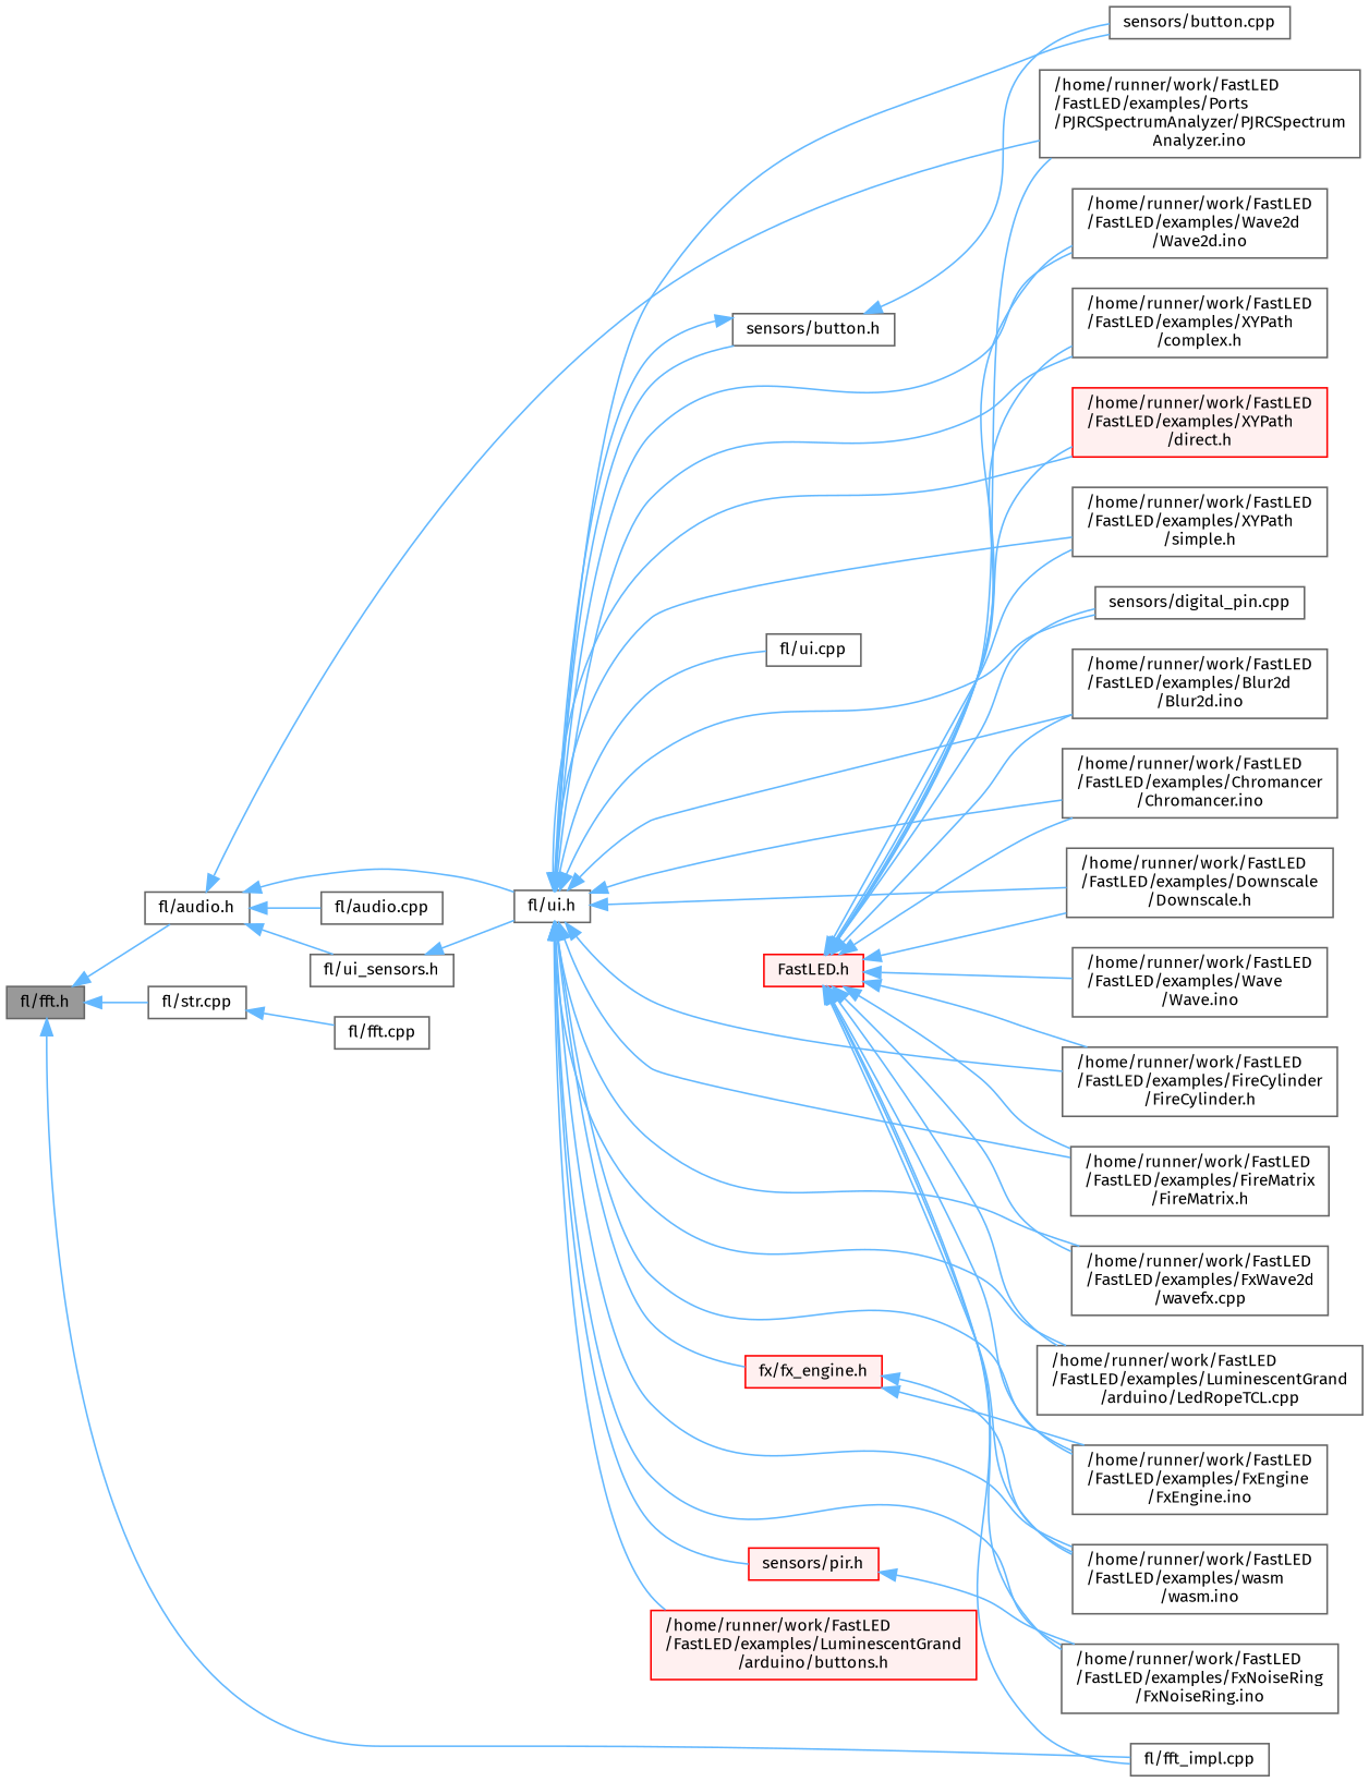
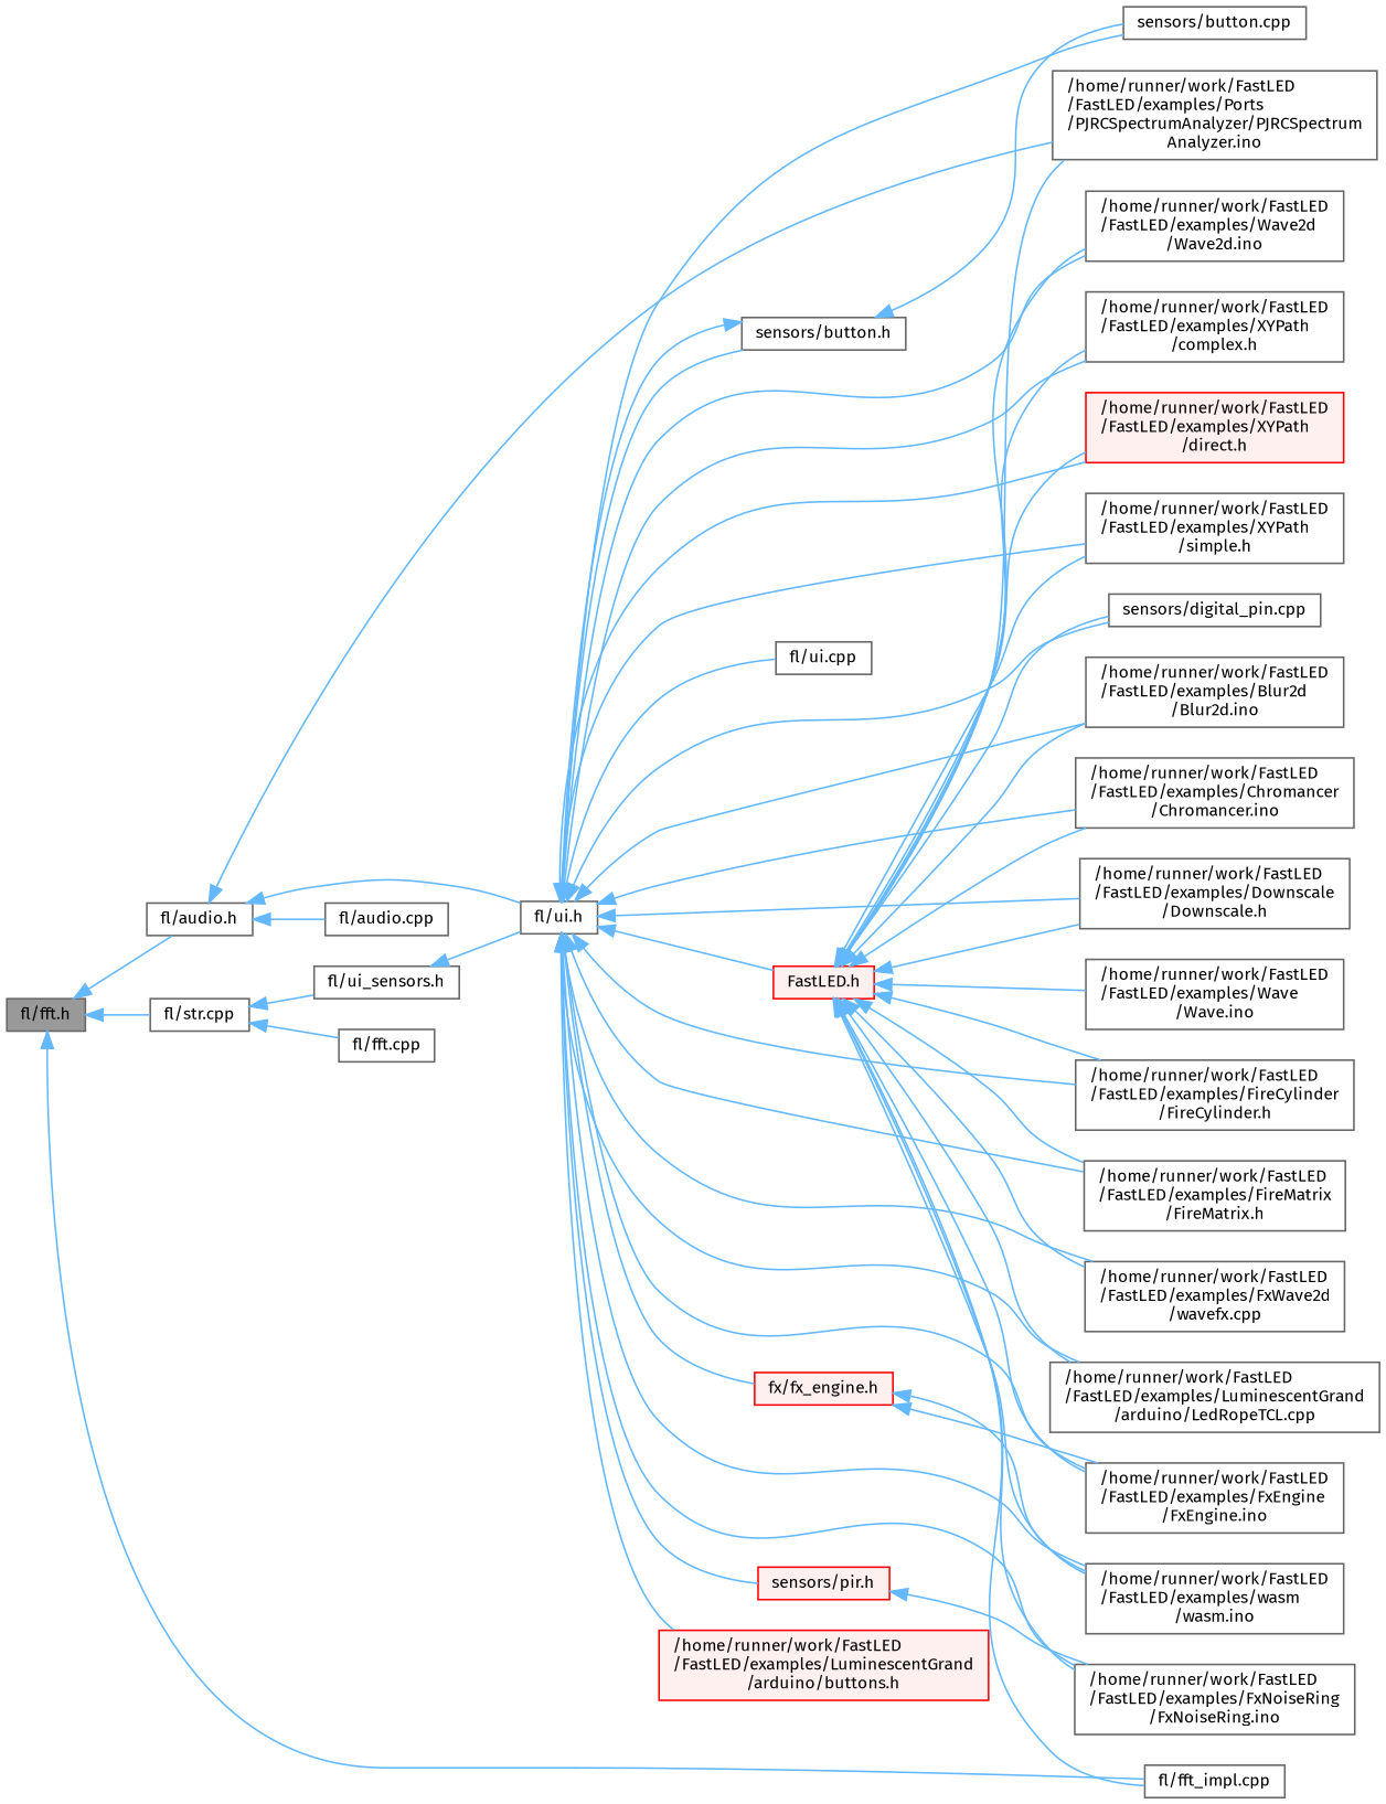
  digraph {
    fontname="Fira Sans"
    rankdir=LR
    node [color=grey40 fillcolor=white fontname="Fira Sans" fontsize=10 shape=box style=filled]
    edge [color=steelblue1 dir=back fontname="Fira Sans" fontsize=10 labelfontname=Helvetica labelfontsize=10 style=solid]
    n1 [color=gray40 fillcolor=grey60 fontcolor=black height=0.2 label="fl/fft.h" width=0.4]
    n2 [height=0.2 label="fl/audio.h" width=0.4]
    n3 [height=0.2 label="fl/fft_impl.cpp" width=0.4]
    n4 [height=0.2 label="fl/str.cpp" width=0.4]
    n5 [height=0.2 label="/home/runner/work/FastLED\l/FastLED/examples/Ports\l/PJRCSpectrumAnalyzer/PJRCSpectrum\lAnalyzer.ino" width=0.4]
    n6 [height=0.2 label="fl/audio.cpp" width=0.4]
    n7 [height=0.2 label="fl/ui.h" width=0.4]
    n8 [height=0.2 label="fl/ui_sensors.h" width=0.4]
    n9 [height=0.2 label="fl/fft.cpp" width=0.4]
    n10 [height=0.2 label="/home/runner/work/FastLED\l/FastLED/examples/Blur2d\l/Blur2d.ino" width=0.4]
    n11 [height=0.2 label="/home/runner/work/FastLED\l/FastLED/examples/Chromancer\l/Chromancer.ino" width=0.4]
    n12 [height=0.2 label="/home/runner/work/FastLED\l/FastLED/examples/Downscale\l/Downscale.h" width=0.4]
    n13 [height=0.2 label="/home/runner/work/FastLED\l/FastLED/examples/FireCylinder\l/FireCylinder.h" width=0.4]
    n14 [height=0.2 label="/home/runner/work/FastLED\l/FastLED/examples/FireMatrix\l/FireMatrix.h" width=0.4]
    n15 [height=0.2 label="/home/runner/work/FastLED\l/FastLED/examples/FxEngine\l/FxEngine.ino" width=0.4]
    n16 [height=0.2 label="/home/runner/work/FastLED\l/FastLED/examples/FxNoiseRing\l/FxNoiseRing.ino" width=0.4]
    n17 [height=0.2 label="/home/runner/work/FastLED\l/FastLED/examples/FxWave2d\l/wavefx.cpp" width=0.4]
    n18 [height=0.2 label="/home/runner/work/FastLED\l/FastLED/examples/LuminescentGrand\l/arduino/LedRopeTCL.cpp" width=0.4]
    n19 [color=red fillcolor="#FFF0F0" height=0.2 label="/home/runner/work/FastLED\l/FastLED/examples/LuminescentGrand\l/arduino/buttons.h" width=0.4]
    n20 [height=0.2 label="/home/runner/work/FastLED\l/FastLED/examples/Wave2d\l/Wave2d.ino" width=0.4]
    n21 [height=0.2 label="/home/runner/work/FastLED\l/FastLED/examples/XYPath\l/complex.h" width=0.4]
    n22 [color=red fillcolor="#FFF0F0" height=0.2 label="/home/runner/work/FastLED\l/FastLED/examples/XYPath\l/direct.h" width=0.4]
    n23 [height=0.2 label="/home/runner/work/FastLED\l/FastLED/examples/XYPath\l/simple.h" width=0.4]
    n24 [height=0.2 label="/home/runner/work/FastLED\l/FastLED/examples/wasm\l/wasm.ino" width=0.4]
    n25 [color=red fillcolor="#FFF0F0" height=0.2 label="FastLED.h" width=0.4]
    n26 [height=0.2 label="sensors/digital_pin.cpp" width=0.4]
    n27 [height=0.2 label="fl/ui.cpp" width=0.4]
    n28 [color=red fillcolor="#FFF0F0" height=0.2 label="fx/fx_engine.h" width=0.4]
    n29 [height=0.2 label="sensors/button.cpp" width=0.4]
    n30 [height=0.2 label="sensors/button.h" width=0.4]
    n31 [color=red fillcolor="#FFF0F0" height=0.2 label="sensors/pir.h" width=0.4]
    n32 [height=0.2 label="/home/runner/work/FastLED\l/FastLED/examples/Wave\l/Wave.ino" width=0.4]
    n1 -> n2
    n1 -> n3
    n1 -> n4
    n2 -> n5
    n2 -> n6
    n2 -> n7
-   n2 -> n8
+   n4 -> n8
    n4 -> n9
    n7 -> n10
    n7 -> n11
    n7 -> n12
    n7 -> n13
    n7 -> n14
    n7 -> n15
    n7 -> n16
    n7 -> n17
    n7 -> n18
    n7 -> n19
    n7 -> n20
    n7 -> n21
    n7 -> n22
    n7 -> n23
    n7 -> n24
+   n7 -> n25
    n7 -> n26
    n7 -> n27
    n7 -> n28
    n7 -> n29
    n7 -> n30
    n7 -> n31
    n8 -> n7
    n25 -> n3
    n25 -> n5
    n25 -> n10
    n25 -> n11
    n25 -> n12
    n25 -> n13
    n25 -> n14
    n25 -> n15
    n25 -> n16
    n25 -> n17
    n25 -> n18
    n25 -> n20
    n25 -> n21
    n25 -> n22
    n25 -> n23
    n25 -> n24
    n25 -> n26
    n25 -> n32
    n28 -> n15
    n28 -> n24
    n30 -> n7
    n30 -> n29
    n31 -> n16
  }
